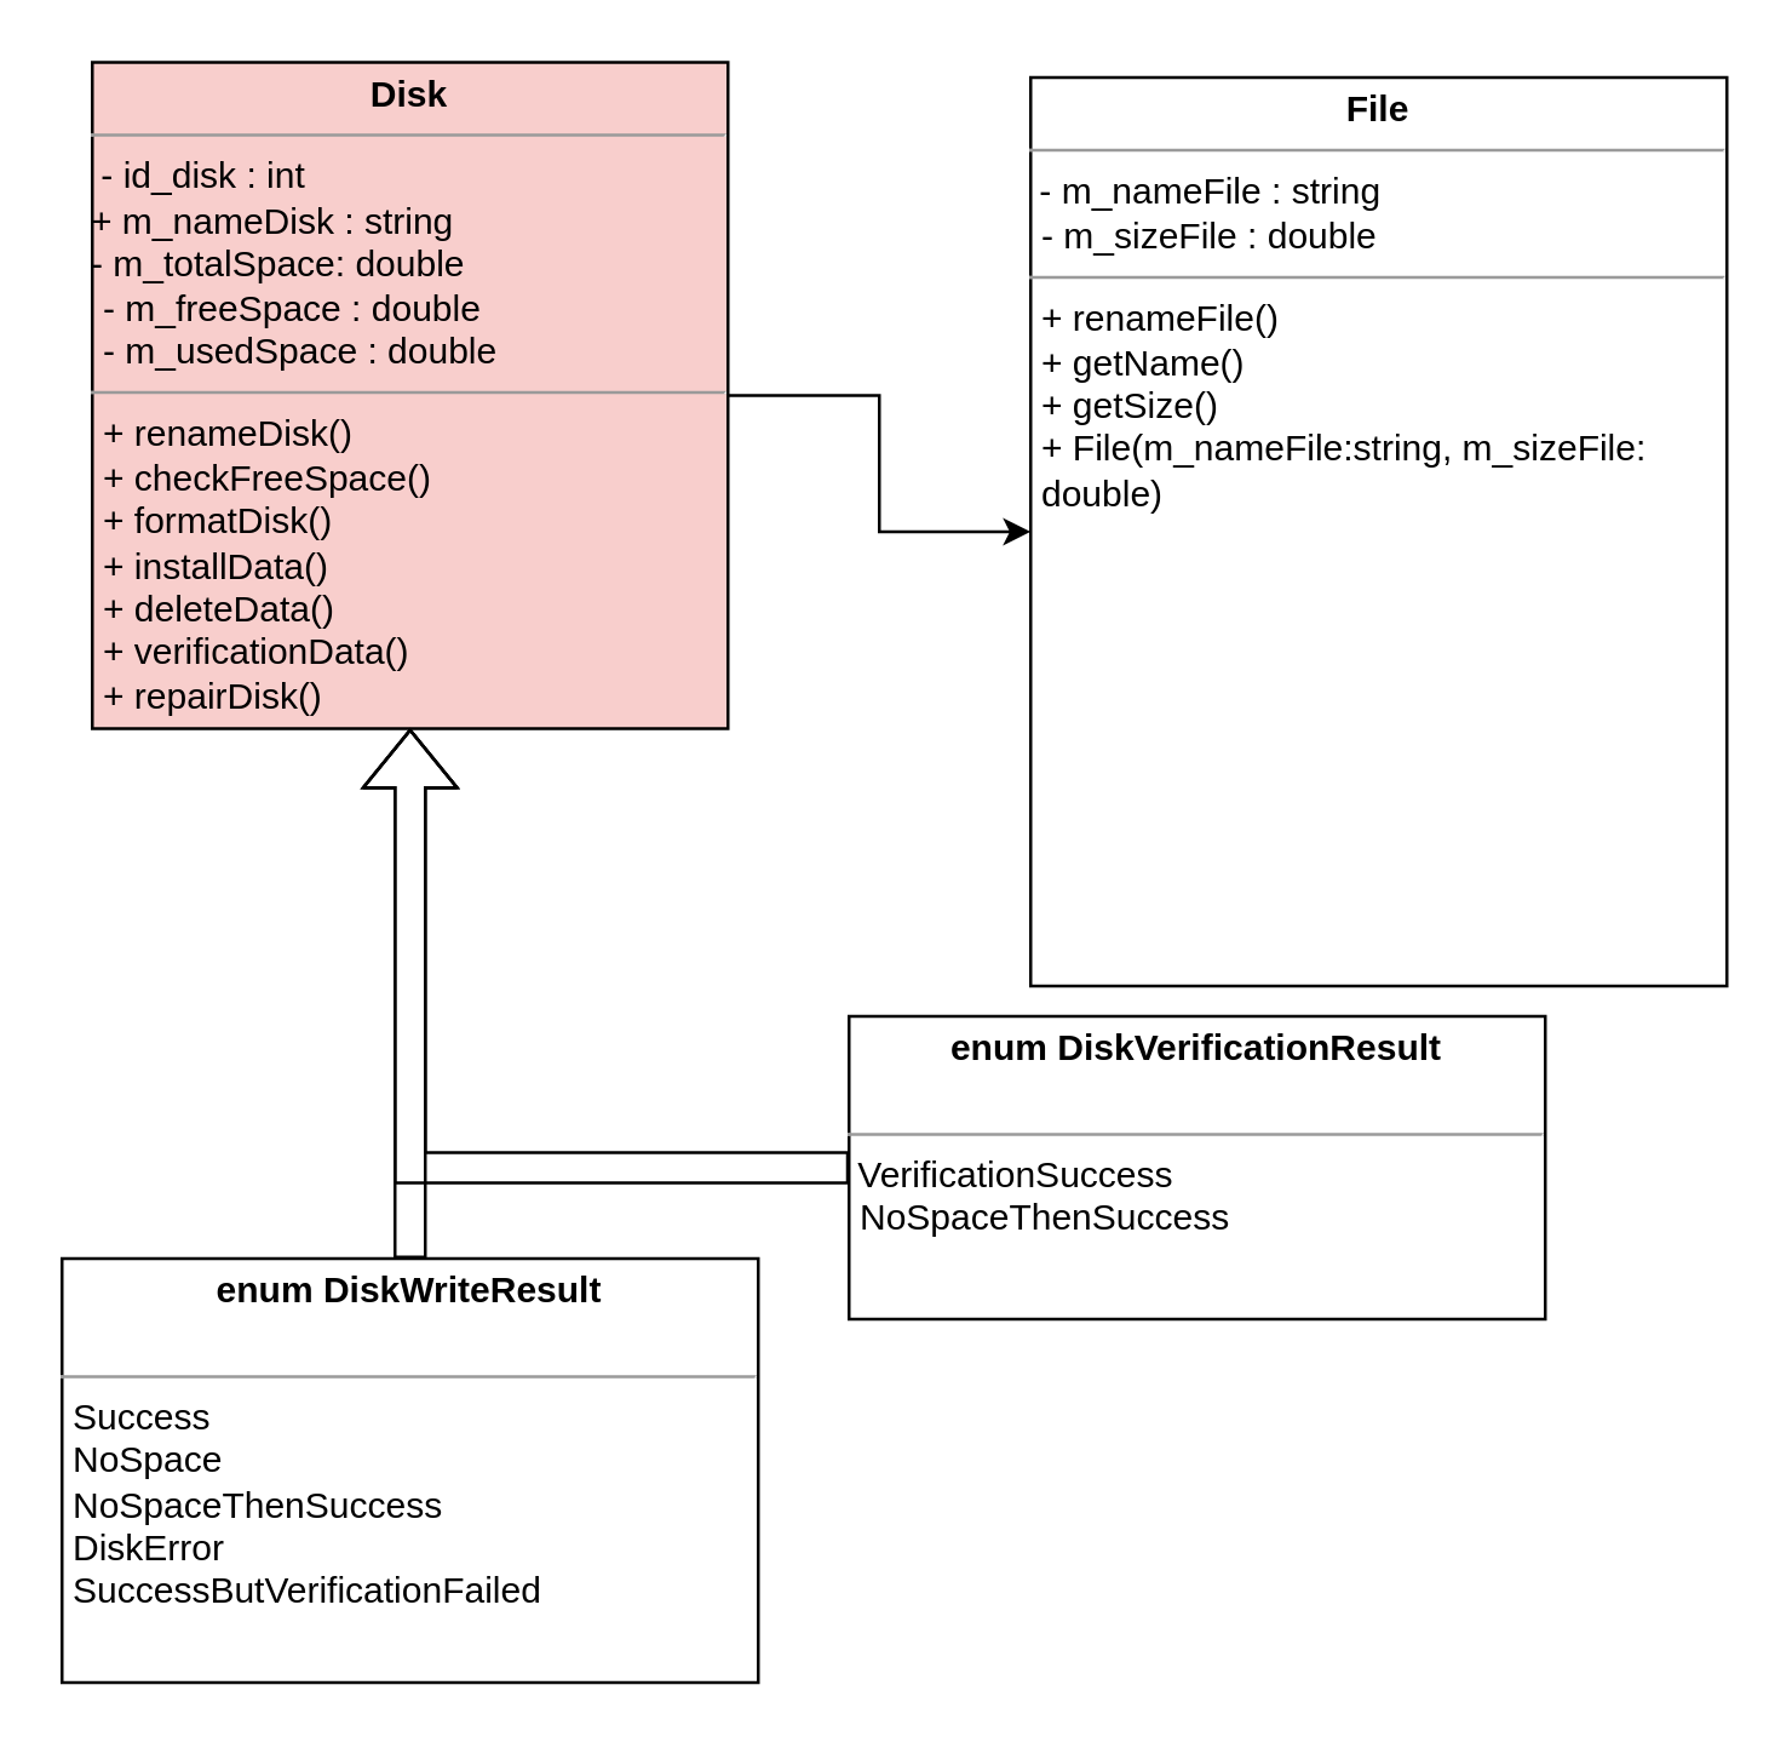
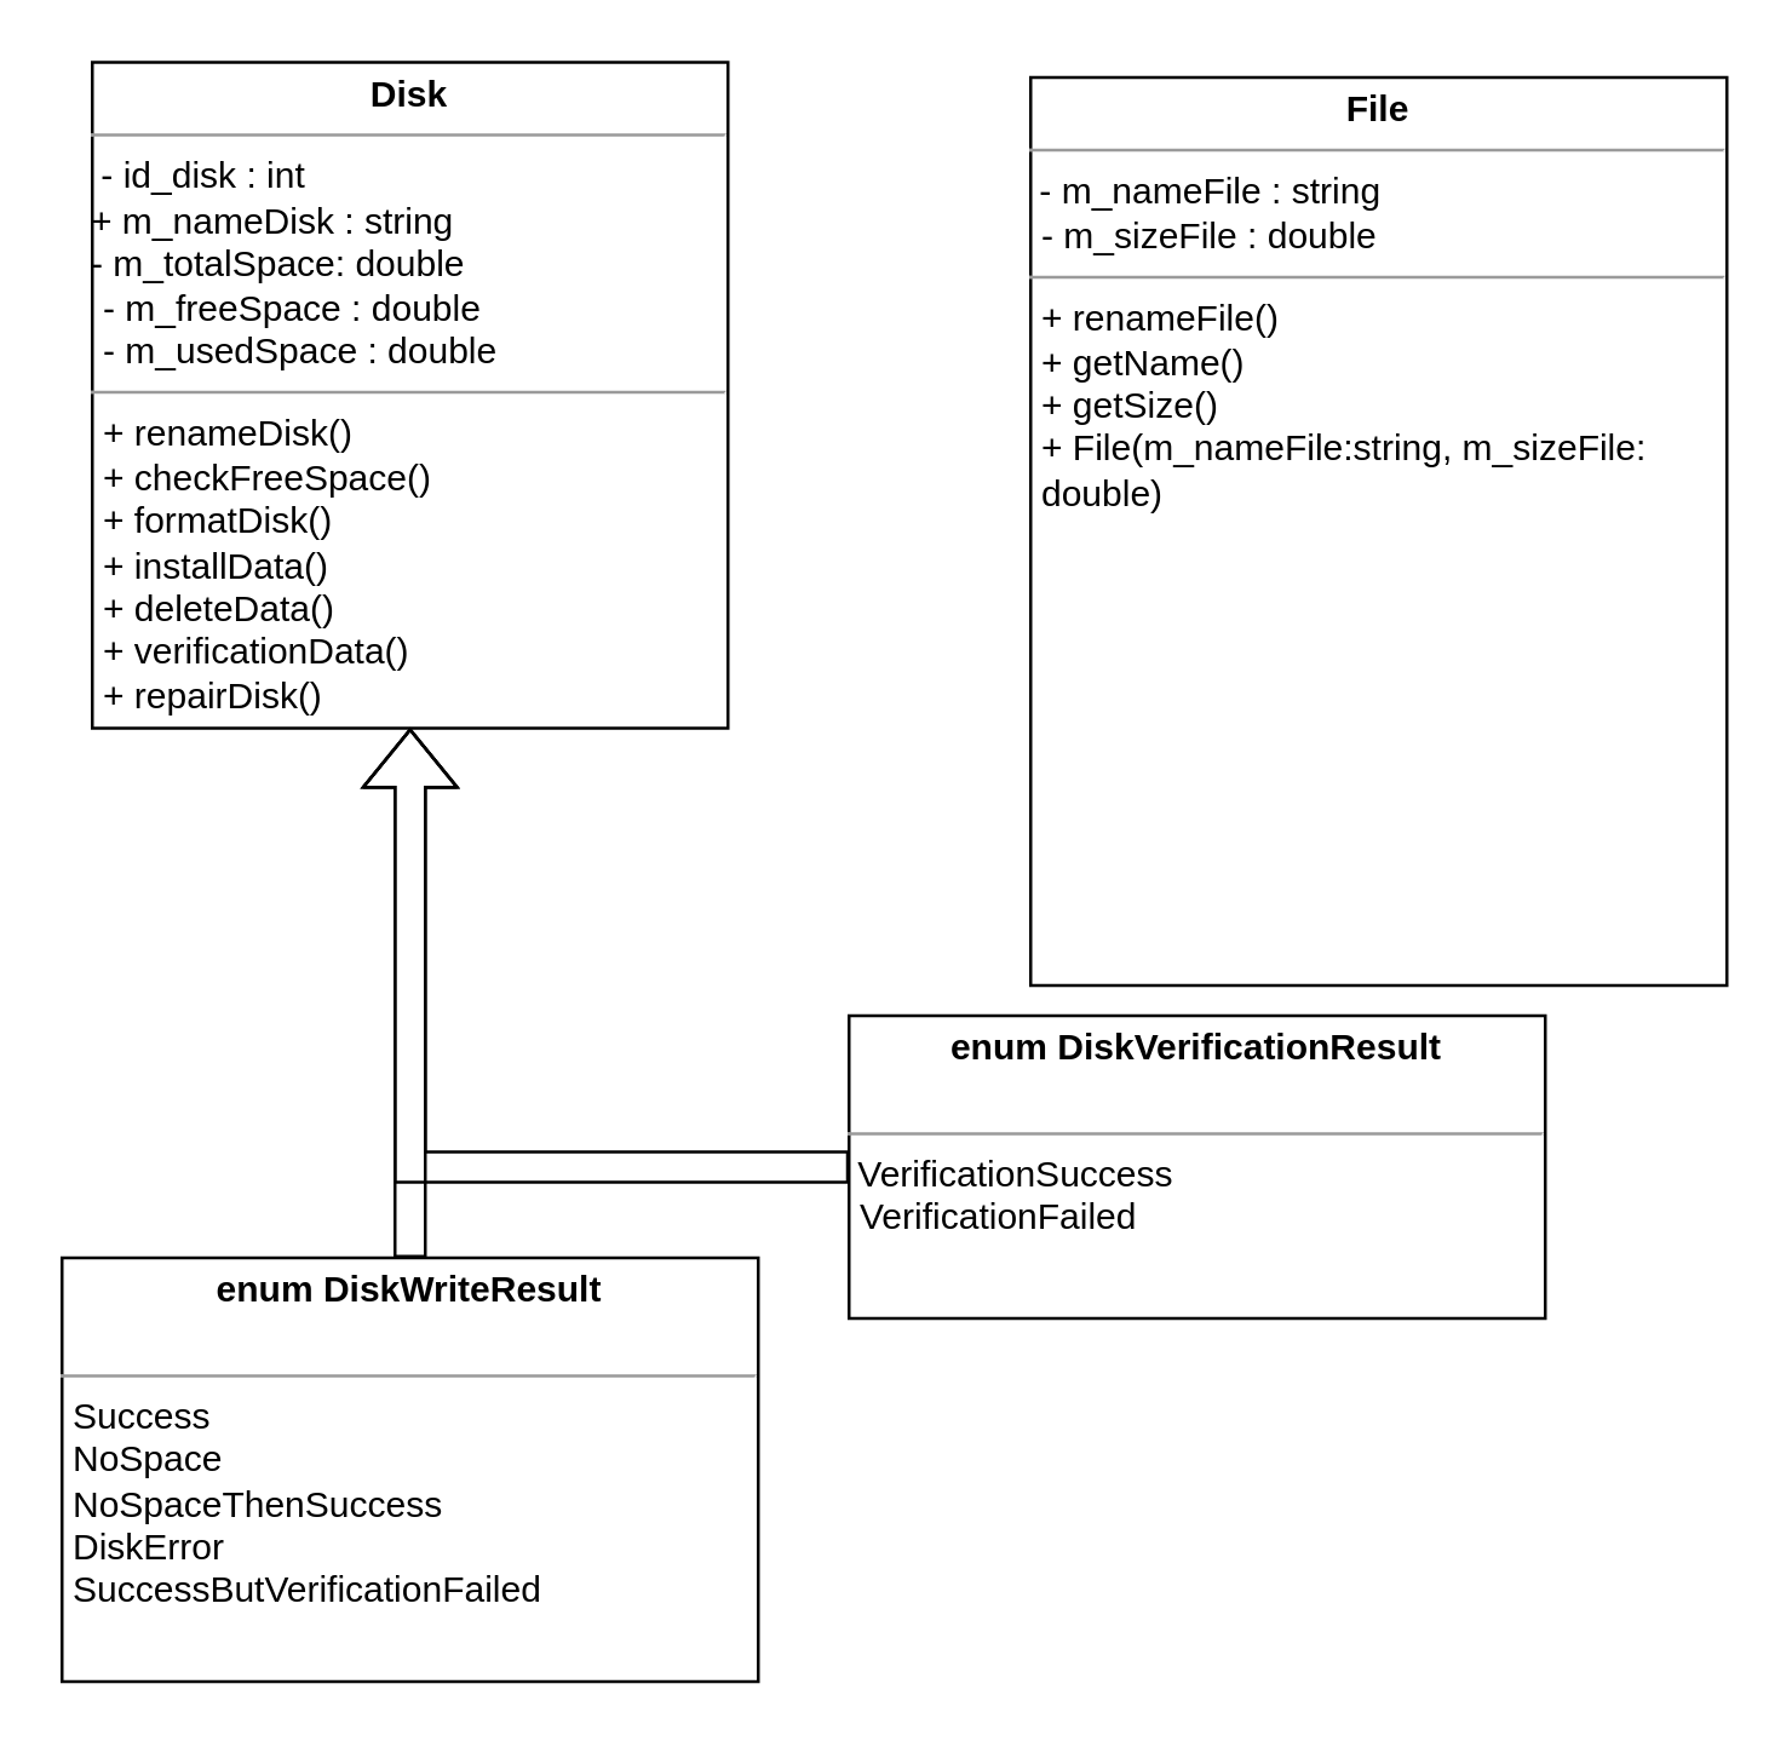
  <mxCell id="0" />
  <mxCell id="1" parent="0" />
- <mxCell id="2" style="edgeStyle=orthogonalEdgeStyle;rounded=0;orthogonalLoop=1;jettySize=auto;html=1;entryX=0;entryY=0.5;entryDx=0;entryDy=0;" edge="1" parent="1" source="3" target="4"><mxGeometry relative="1" as="geometry" /></mxCell>
- <mxCell id="3" value="&lt;p style=&quot;margin:0px;margin-top:4px;text-align:center;&quot;&gt;&lt;b&gt;Disk&lt;/b&gt;&lt;/p&gt;&lt;hr size=&quot;1&quot;&gt;&amp;nbsp;- id_disk : int&amp;nbsp;&lt;br&gt;+ m_nameDisk : string&lt;br&gt;- m_totalSpace: double&lt;br&gt;&lt;p style=&quot;margin:0px;margin-left:4px;&quot;&gt;- m_freeSpace : double&lt;br&gt;- m_usedSpace : double&lt;/p&gt;&lt;hr size=&quot;1&quot;&gt;&lt;p style=&quot;margin:0px;margin-left:4px;&quot;&gt;+ renameDisk()&lt;br&gt;+ checkFreeSpace()&lt;br&gt;+ formatDisk()&lt;br&gt;+ installData()&lt;br&gt;+ deleteData()&lt;br&gt;+ verificationData()&lt;br&gt;+ repairDisk()&lt;/p&gt;" style="verticalAlign=top;align=left;overflow=fill;fontSize=12;fontFamily=Helvetica;html=1;whiteSpace=wrap;fillColor=#f8cecc;" vertex="1" parent="1"><mxGeometry x="30" y="20" width="210" height="220" as="geometry" /></mxCell>
+ <mxCell id="3" value="&lt;p style=&quot;margin:0px;margin-top:4px;text-align:center;&quot;&gt;&lt;b&gt;Disk&lt;/b&gt;&lt;/p&gt;&lt;hr size=&quot;1&quot;&gt;&amp;nbsp;- id_disk : int&amp;nbsp;&lt;br&gt;+ m_nameDisk : string&lt;br&gt;- m_totalSpace: double&lt;br&gt;&lt;p style=&quot;margin:0px;margin-left:4px;&quot;&gt;- m_freeSpace : double&lt;br&gt;- m_usedSpace : double&lt;/p&gt;&lt;hr size=&quot;1&quot;&gt;&lt;p style=&quot;margin:0px;margin-left:4px;&quot;&gt;+ renameDisk()&lt;br&gt;+ checkFreeSpace()&lt;br&gt;+ formatDisk()&lt;br&gt;+ installData()&lt;br&gt;+ deleteData()&lt;br&gt;+ verificationData()&lt;br&gt;+ repairDisk()&lt;/p&gt;" style="verticalAlign=top;align=left;overflow=fill;fontSize=12;fontFamily=Helvetica;html=1;whiteSpace=wrap;" vertex="1" parent="1"><mxGeometry x="30" y="20" width="210" height="220" as="geometry" /></mxCell>
  <mxCell id="4" value="&lt;p style=&quot;margin:0px;margin-top:4px;text-align:center;&quot;&gt;&lt;b&gt;File&lt;/b&gt;&lt;/p&gt;&lt;hr size=&quot;1&quot;&gt;&amp;nbsp;- m_nameFile : string&lt;br&gt;&lt;p style=&quot;margin:0px;margin-left:4px;&quot;&gt;- m_sizeFile : double&lt;/p&gt;&lt;hr size=&quot;1&quot;&gt;&lt;p style=&quot;margin:0px;margin-left:4px;&quot;&gt;+ renameFile()&lt;br&gt;+ getName()&lt;br&gt;+ getSize()&lt;br&gt;+ File(m_nameFile:string, m_sizeFile: double)&lt;/p&gt;" style="verticalAlign=top;align=left;overflow=fill;fontSize=12;fontFamily=Helvetica;html=1;whiteSpace=wrap;" vertex="1" parent="1"><mxGeometry x="340" y="25" width="230" height="300" as="geometry" /></mxCell>
  <mxCell id="5" style="edgeStyle=orthogonalEdgeStyle;rounded=0;orthogonalLoop=1;jettySize=auto;html=1;entryX=0.5;entryY=1;entryDx=0;entryDy=0;shape=flexArrow;" edge="1" parent="1" source="6" target="3"><mxGeometry relative="1" as="geometry" /></mxCell>
  <mxCell id="6" value="&lt;p style=&quot;margin:0px;margin-top:4px;text-align:center;&quot;&gt;&lt;b&gt;enum DiskWriteResult&lt;/b&gt;&lt;/p&gt;&lt;br&gt;&lt;hr size=&quot;1&quot;&gt;&lt;p style=&quot;margin:0px;margin-left:4px;&quot;&gt;Success&lt;br&gt;NoSpace&lt;br&gt;NoSpaceThenSuccess&lt;br&gt;DiskError&lt;br&gt;SuccessButVerificationFailed&lt;br&gt;&lt;br&gt;&lt;/p&gt;" style="verticalAlign=top;align=left;overflow=fill;fontSize=12;fontFamily=Helvetica;html=1;whiteSpace=wrap;" vertex="1" parent="1"><mxGeometry x="20" y="415" width="230" height="140" as="geometry" /></mxCell>
  <mxCell id="7" style="edgeStyle=orthogonalEdgeStyle;rounded=0;orthogonalLoop=1;jettySize=auto;html=1;entryX=0.5;entryY=1;entryDx=0;entryDy=0;shape=flexArrow;endArrow=block;" edge="1" parent="1" source="8" target="3"><mxGeometry relative="1" as="geometry" /></mxCell>
- <mxCell id="8" value="&lt;p style=&quot;margin:0px;margin-top:4px;text-align:center;&quot;&gt;&lt;b&gt;enum DiskVerificationResult&lt;/b&gt;&lt;/p&gt;&lt;br&gt;&lt;hr size=&quot;1&quot;&gt;&amp;nbsp;Verification&lt;span style=&quot;background-color: initial;&quot;&gt;Success&lt;/span&gt;&lt;br&gt;&lt;p style=&quot;margin:0px;margin-left:4px;&quot;&gt;NoSpaceThenSuccess&lt;br&gt;&lt;br&gt;&lt;/p&gt;" style="verticalAlign=top;align=left;overflow=fill;fontSize=12;fontFamily=Helvetica;html=1;whiteSpace=wrap;" vertex="1" parent="1"><mxGeometry x="280" y="335" width="230" height="100" as="geometry" /></mxCell>
+ <mxCell id="8" value="&lt;p style=&quot;margin:0px;margin-top:4px;text-align:center;&quot;&gt;&lt;b&gt;enum DiskVerificationResult&lt;/b&gt;&lt;/p&gt;&lt;br&gt;&lt;hr size=&quot;1&quot;&gt;&amp;nbsp;Verification&lt;span style=&quot;background-color: initial;&quot;&gt;Success&lt;/span&gt;&lt;br&gt;&lt;p style=&quot;margin:0px;margin-left:4px;&quot;&gt;VerificationFailed&lt;br&gt;&lt;br&gt;&lt;/p&gt;" style="verticalAlign=top;align=left;overflow=fill;fontSize=12;fontFamily=Helvetica;html=1;whiteSpace=wrap;" vertex="1" parent="1"><mxGeometry x="280" y="335" width="230" height="100" as="geometry" /></mxCell>
